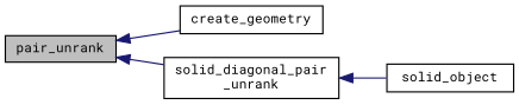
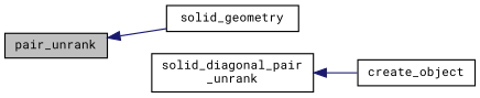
  digraph {
    fontname="Roboto Mono"
    rankdir=LR
    node [color=black fillcolor=white fontname="Roboto Mono" fontsize=10 shape=record style=filled]
    edge [color=midnightblue dir=back fontname="Roboto Mono" fontsize=10 labelfontname=Helvetica labelfontsize=10 style=solid]
    n1 [fillcolor=grey75 fontcolor=black height=0.2 label=pair_unrank width=0.4]
-   n2 [height=0.2 label=create_geometry width=0.4]
+   n2 [height=0.2 label=solid_geometry width=0.4]
    n3 [height=0.2 label="solid_diagonal_pair\l_unrank" width=0.4]
-   n4 [height=0.2 label=solid_object width=0.4]
+   n4 [height=0.2 label=create_object width=0.4]
    n1 -> n2
-   n1 -> n3
    n3 -> n4
  }
